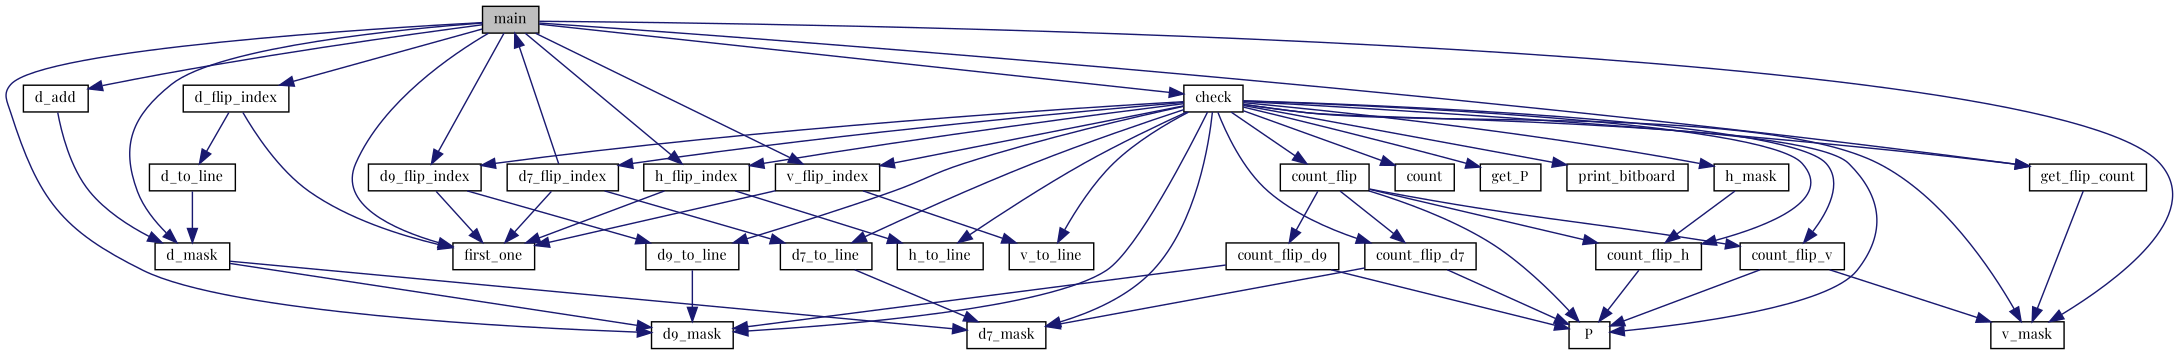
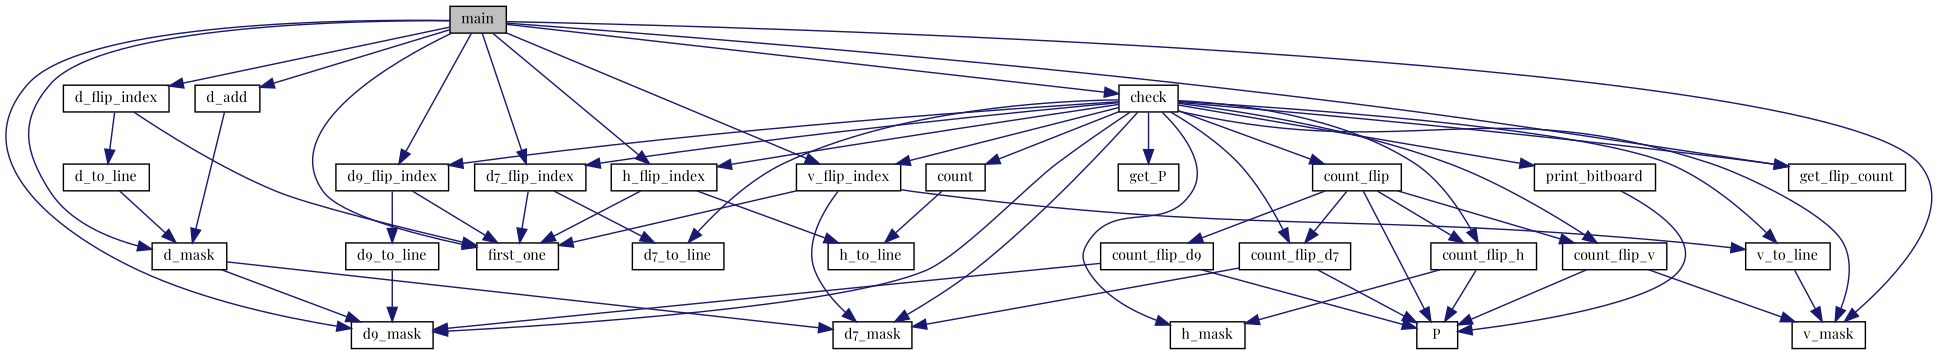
  digraph {
    fontname="Playfair Display"
    rankdir=TB
    node [color=black fontname="Playfair Display" fontsize=10 shape=record]
    edge [color=midnightblue fontname="Playfair Display" fontsize=10 labelfontname=FreeSans labelfontsize=10 style=solid]
    n1 [fillcolor=grey75 fontcolor=black height=0.2 label=main style=filled width=0.4]
    n2 [height=0.2 label=check width=0.4]
    n3 [height=0.2 label=d9_mask width=0.4]
    n4 [height=0.2 label=v_mask width=0.4]
    n5 [height=0.2 label=d7_flip_index width=0.4]
    n6 [height=0.2 label=d9_flip_index width=0.4]
    n7 [height=0.2 label=get_flip_count width=0.4]
    n8 [height=0.2 label=h_flip_index width=0.4]
    n9 [height=0.2 label=v_flip_index width=0.4]
    n10 [height=0.2 label=d_add width=0.4]
    n11 [height=0.2 label=d_mask width=0.4]
    n12 [height=0.2 label=d_flip_index width=0.4]
    n13 [height=0.2 label=first_one width=0.4]
    n14 [height=0.2 label=d7_mask width=0.4]
    n15 [height=0.2 label=count width=0.4]
    n16 [height=0.2 label=count_flip width=0.4]
    n17 [height=0.2 label=count_flip_d7 width=0.4]
    n18 [height=0.2 label=P width=0.4]
    n19 [height=0.2 label=count_flip_h width=0.4]
    n20 [height=0.2 label=h_mask width=0.4]
    n21 [height=0.2 label=count_flip_v width=0.4]
    n22 [height=0.2 label=d7_to_line width=0.4]
    n23 [height=0.2 label=d9_to_line width=0.4]
    n24 [height=0.2 label=get_P width=0.4]
    n25 [height=0.2 label=h_to_line width=0.4]
    n26 [height=0.2 label=print_bitboard width=0.4]
    n27 [height=0.2 label=v_to_line width=0.4]
    n28 [height=0.2 label=d_to_line width=0.4]
    n29 [height=0.2 label=count_flip_d9 width=0.4]
    n1 -> n2
    n1 -> n3
    n1 -> n4
-   n5 -> n1
+   n1 -> n5
    n1 -> n6
    n1 -> n7
    n1 -> n8
    n1 -> n9
    n1 -> n10
    n1 -> n11
    n1 -> n12
    n1 -> n13
    n2 -> n3
    n2 -> n4
    n2 -> n5
    n2 -> n6
    n2 -> n7
    n2 -> n8
    n2 -> n9
    n2 -> n14
    n2 -> n15
    n2 -> n16
    n2 -> n17
-   n2 -> n18
+   n26 -> n18
    n2 -> n19
    n2 -> n20
    n2 -> n21
    n2 -> n22
-   n2 -> n23
    n2 -> n24
-   n2 -> n25
+   n15 -> n25
    n2 -> n26
    n2 -> n27
    n5 -> n13
    n5 -> n22
    n6 -> n13
    n6 -> n23
    n8 -> n13
    n8 -> n25
    n9 -> n13
    n9 -> n27
    n10 -> n11
    n11 -> n3
    n11 -> n14
    n12 -> n13
    n12 -> n28
    n16 -> n17
    n16 -> n18
    n16 -> n19
    n16 -> n21
    n16 -> n29
    n17 -> n14
    n17 -> n18
    n19 -> n18
-   n20 -> n19
+   n19 -> n20
    n21 -> n4
    n21 -> n18
-   n22 -> n14
+   n9 -> n14
    n23 -> n3
-   n7 -> n4
+   n27 -> n4
    n28 -> n11
    n29 -> n3
    n29 -> n18
  }
